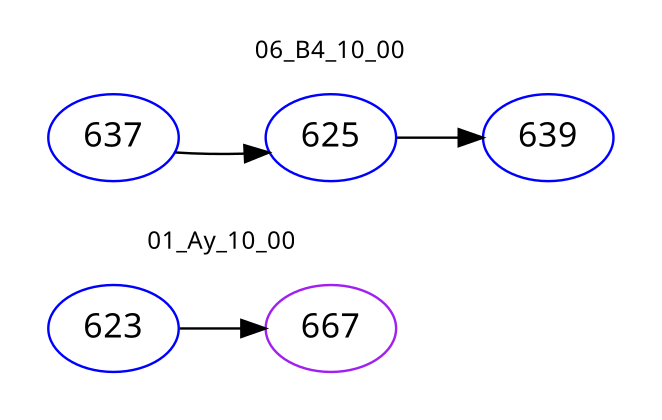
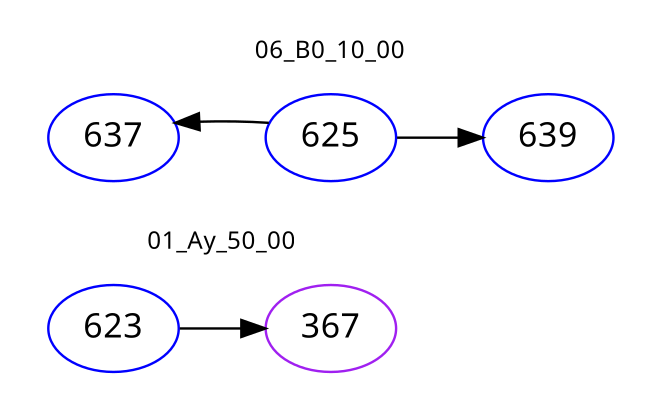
  digraph {
    fontname="Noto Sans"
    rankdir=LR
    node [color=blue fontname="Noto Sans"]
    edge [color=black fontname="Noto Sans"]
    n1 [label=623]
-   n2 [color=purple label=667]
+   n2 [color=purple label=367]
    n3 [label=637]
    n4 [label=625]
    n5 [label=639]
    subgraph cluster_1 {
      color=white
      fontsize=10
-     label="01_Ay_10_00"
+     label="01_Ay_50_00"
      n1
      n2
    }
    subgraph cluster_2 {
      color=white
      fontsize=10
-     label="06_B4_10_00"
+     label="06_B0_10_00"
      n3
      n4
      n5
    }
    n1 -> n2
-   n3 -> n4
+   n4 -> n3
    n4 -> n5
  }
